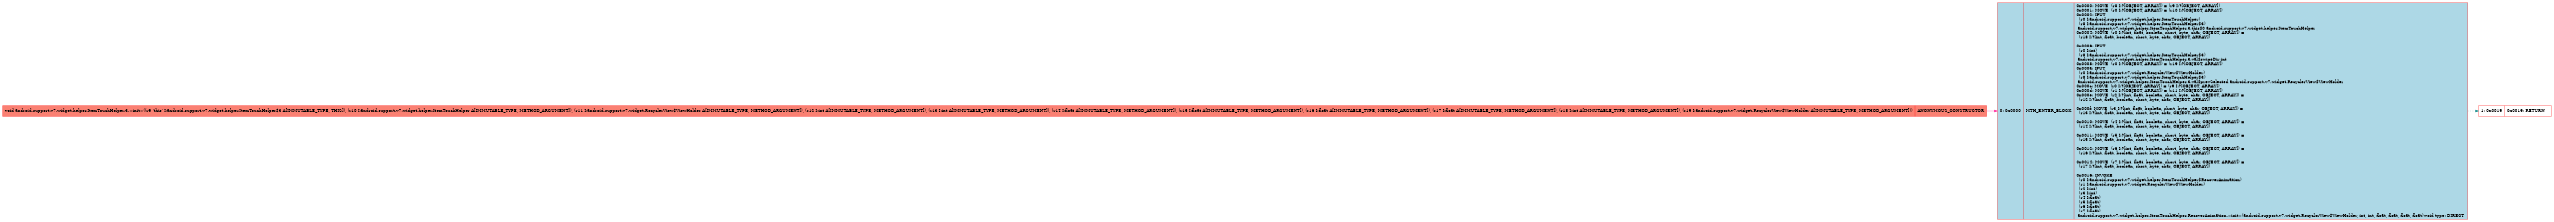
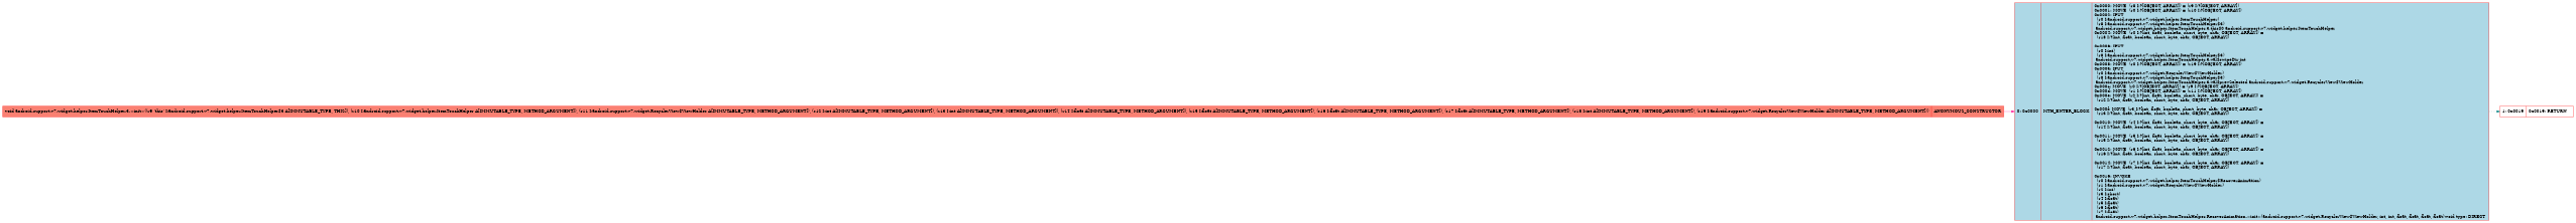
  digraph {
    rankdir=LR
    node [shape=record style=filled color=red]
-   n1 [label="{0\:\ 0x0000|MTH_ENTER_BLOCK\l|0x0000: MOVE  (r8 I:?[OBJECT, ARRAY]) = (r9 I:?[OBJECT, ARRAY]) \l0x0001: MOVE  (r0 I:?[OBJECT, ARRAY]) = (r10 I:?[OBJECT, ARRAY]) \l0x0002: IPUT  \l  (r0 I:android.support.v7.widget.helper.ItemTouchHelper)\l  (r8 I:android.support.v7.widget.helper.ItemTouchHelper$3)\l android.support.v7.widget.helper.ItemTouchHelper.3.this$0 android.support.v7.widget.helper.ItemTouchHelper \l0x0004: MOVE  (r0 I:?[int, float, boolean, short, byte, char, OBJECT, ARRAY]) = \l  (r18 I:?[int, float, boolean, short, byte, char, OBJECT, ARRAY])\l \l0x0006: IPUT  \l  (r0 I:int)\l  (r8 I:android.support.v7.widget.helper.ItemTouchHelper$3)\l android.support.v7.widget.helper.ItemTouchHelper.3.val$swipeDir int \l0x0008: MOVE  (r0 I:?[OBJECT, ARRAY]) = (r19 I:?[OBJECT, ARRAY]) \l0x000a: IPUT  \l  (r0 I:android.support.v7.widget.RecyclerView$ViewHolder)\l  (r8 I:android.support.v7.widget.helper.ItemTouchHelper$3)\l android.support.v7.widget.helper.ItemTouchHelper.3.val$prevSelected android.support.v7.widget.RecyclerView$ViewHolder \l0x000c: MOVE  (r0 I:?[OBJECT, ARRAY]) = (r9 I:?[OBJECT, ARRAY]) \l0x000d: MOVE  (r1 I:?[OBJECT, ARRAY]) = (r11 I:?[OBJECT, ARRAY]) \l0x000e: MOVE  (r2 I:?[int, float, boolean, short, byte, char, OBJECT, ARRAY]) = \l  (r12 I:?[int, float, boolean, short, byte, char, OBJECT, ARRAY])\l \l0x000f: MOVE  (r3 I:?[int, float, boolean, short, byte, char, OBJECT, ARRAY]) = \l  (r13 I:?[int, float, boolean, short, byte, char, OBJECT, ARRAY])\l \l0x0010: MOVE  (r4 I:?[int, float, boolean, short, byte, char, OBJECT, ARRAY]) = \l  (r14 I:?[int, float, boolean, short, byte, char, OBJECT, ARRAY])\l \l0x0011: MOVE  (r5 I:?[int, float, boolean, short, byte, char, OBJECT, ARRAY]) = \l  (r15 I:?[int, float, boolean, short, byte, char, OBJECT, ARRAY])\l \l0x0012: MOVE  (r6 I:?[int, float, boolean, short, byte, char, OBJECT, ARRAY]) = \l  (r16 I:?[int, float, boolean, short, byte, char, OBJECT, ARRAY])\l \l0x0014: MOVE  (r7 I:?[int, float, boolean, short, byte, char, OBJECT, ARRAY]) = \l  (r17 I:?[int, float, boolean, short, byte, char, OBJECT, ARRAY])\l \l0x0016: INVOKE  \l  (r0 I:android.support.v7.widget.helper.ItemTouchHelper$RecoverAnimation)\l  (r1 I:android.support.v7.widget.RecyclerView$ViewHolder)\l  (r2 I:int)\l  (r3 I:int)\l  (r4 I:float)\l  (r5 I:float)\l  (r6 I:float)\l  (r7 I:float)\l android.support.v7.widget.helper.ItemTouchHelper.RecoverAnimation.\<init\>(android.support.v7.widget.RecyclerView$ViewHolder, int, int, float, float, float, float):void type: DIRECT \l}" fillcolor=lightblue]
+   n1 [label="{0\:\ 0x0000|MTH_ENTER_BLOCK\l|0x0000: MOVE  (r8 I:?[OBJECT, ARRAY]) = (r9 I:?[OBJECT, ARRAY]) \l0x0001: MOVE  (r0 I:?[OBJECT, ARRAY]) = (r10 I:?[OBJECT, ARRAY]) \l0x0002: IPUT  \l  (r0 I:android.support.v7.widget.helper.ItemTouchHelper)\l  (r8 I:android.support.v7.widget.helper.ItemTouchHelper$3)\l android.support.v7.widget.helper.ItemTouchHelper.3.this$0 android.support.v7.widget.helper.ItemTouchHelper \l0x0004: MOVE  (r0 I:?[int, float, boolean, short, byte, char, OBJECT, ARRAY]) = \l  (r18 I:?[int, float, boolean, short, byte, char, OBJECT, ARRAY])\l \l0x0006: IPUT  \l  (r0 I:int)\l  (r8 I:android.support.v7.widget.helper.ItemTouchHelper$3)\l android.support.v7.widget.helper.ItemTouchHelper.3.val$swipeDir int \l0x0008: MOVE  (r0 I:?[OBJECT, ARRAY]) = (r19 I:?[OBJECT, ARRAY]) \l0x000a: IPUT  \l  (r0 I:android.support.v7.widget.RecyclerView$ViewHolder)\l  (r8 I:android.support.v7.widget.helper.ItemTouchHelper$3)\l android.support.v7.widget.helper.ItemTouchHelper.3.val$prevSelected android.support.v7.widget.RecyclerView$ViewHolder \l0x000c: MOVE  (r0 I:?[OBJECT, ARRAY]) = (r9 I:?[OBJECT, ARRAY]) \l0x000d: MOVE  (r1 I:?[OBJECT, ARRAY]) = (r11 I:?[OBJECT, ARRAY]) \l0x000e: MOVE  (r2 I:?[int, float, boolean, short, byte, char, OBJECT, ARRAY]) = \l  (r12 I:?[int, float, boolean, short, byte, char, OBJECT, ARRAY])\l \l0x000f: MOVE  (r3 I:?[int, float, boolean, short, byte, char, OBJECT, ARRAY]) = \l  (r13 I:?[int, float, boolean, short, byte, char, OBJECT, ARRAY])\l \l0x0010: MOVE  (r4 I:?[int, float, boolean, short, byte, char, OBJECT, ARRAY]) = \l  (r14 I:?[int, float, boolean, short, byte, char, OBJECT, ARRAY])\l \l0x0011: MOVE  (r5 I:?[int, float, boolean, short, byte, char, OBJECT, ARRAY]) = \l  (r15 I:?[int, float, boolean, short, byte, char, OBJECT, ARRAY])\l \l0x0012: MOVE  (r6 I:?[int, float, boolean, short, byte, char, OBJECT, ARRAY]) = \l  (r16 I:?[int, float, boolean, short, byte, char, OBJECT, ARRAY])\l \l0x0014: MOVE  (r7 I:?[int, float, boolean, short, byte, char, OBJECT, ARRAY]) = \l  (r17 I:?[int, float, boolean, short, byte, char, OBJECT, ARRAY])\l \l0x0016: INVOKE  \l  (r0 I:android.support.v7.widget.helper.ItemTouchHelper$RecoverAnimation)\l  (r1 I:android.support.v7.widget.RecyclerView$ViewHolder)\l  (r2 I:int)\l  (r3 I:short)\l  (r4 I:float)\l  (r5 I:float)\l  (r6 I:float)\l  (r7 I:float)\l android.support.v7.widget.helper.ItemTouchHelper.RecoverAnimation.\<init\>(android.support.v7.widget.RecyclerView$ViewHolder, int, int, float, float, float, float):void type: DIRECT \l}" fillcolor=lightblue]
    n2 [label="{1\:\ 0x0019|0x0019: RETURN   \l}" fillcolor=white]
    n3 [label="{void android.support.v7.widget.helper.ItemTouchHelper.3.\<init\>((r9 'this' I:android.support.v7.widget.helper.ItemTouchHelper$3 A[IMMUTABLE_TYPE, THIS]), (r10 I:android.support.v7.widget.helper.ItemTouchHelper A[IMMUTABLE_TYPE, METHOD_ARGUMENT]), (r11 I:android.support.v7.widget.RecyclerView$ViewHolder A[IMMUTABLE_TYPE, METHOD_ARGUMENT]), (r12 I:int A[IMMUTABLE_TYPE, METHOD_ARGUMENT]), (r13 I:int A[IMMUTABLE_TYPE, METHOD_ARGUMENT]), (r14 I:float A[IMMUTABLE_TYPE, METHOD_ARGUMENT]), (r15 I:float A[IMMUTABLE_TYPE, METHOD_ARGUMENT]), (r16 I:float A[IMMUTABLE_TYPE, METHOD_ARGUMENT]), (r17 I:float A[IMMUTABLE_TYPE, METHOD_ARGUMENT]), (r18 I:int A[IMMUTABLE_TYPE, METHOD_ARGUMENT]), (r19 I:android.support.v7.widget.RecyclerView$ViewHolder A[IMMUTABLE_TYPE, METHOD_ARGUMENT]))  | ANONYMOUS_CONSTRUCTOR\l}" fillcolor=salmon]
    n1 -> n2 [color=teal style=dotted]
    n3 -> n1 [color=deeppink style=solid]
  }
